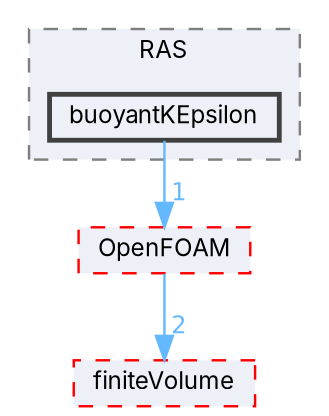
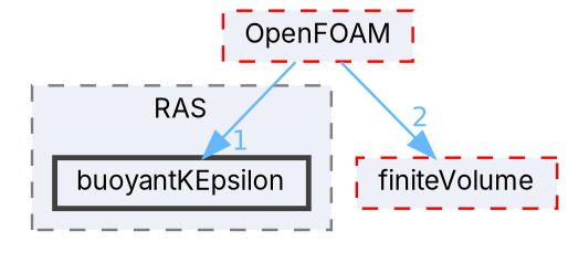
  digraph {
    compound=true
    fontname=Inter
    node [color=red fillcolor="#edf0f7" fontname=Inter fontsize=10 shape=box style="filled,dashed"]
    edge [color=steelblue1 fontcolor=steelblue1 fontname=Inter fontsize=10 labeldistance=1.5 labelfontname=Helvetica labelfontsize=10]
    n1 [color=grey25 height=0.2 label=buoyantKEpsilon style="filled,bold" width=0.4]
    n2 [height=0.2 label=OpenFOAM width=0.4]
    n3 [height=0.2 label=finiteVolume width=0.4]
    subgraph cluster_1 {
      bgcolor="#edf0f7"
      fontsize=10
      label=RAS
      pencolor=grey50
      style="filled,dashed"
      n1
    }
-   n1 -> n2 [headlabel=1]
+   n2 -> n1 [headlabel=1]
    n2 -> n3 [headlabel=2]
  }
